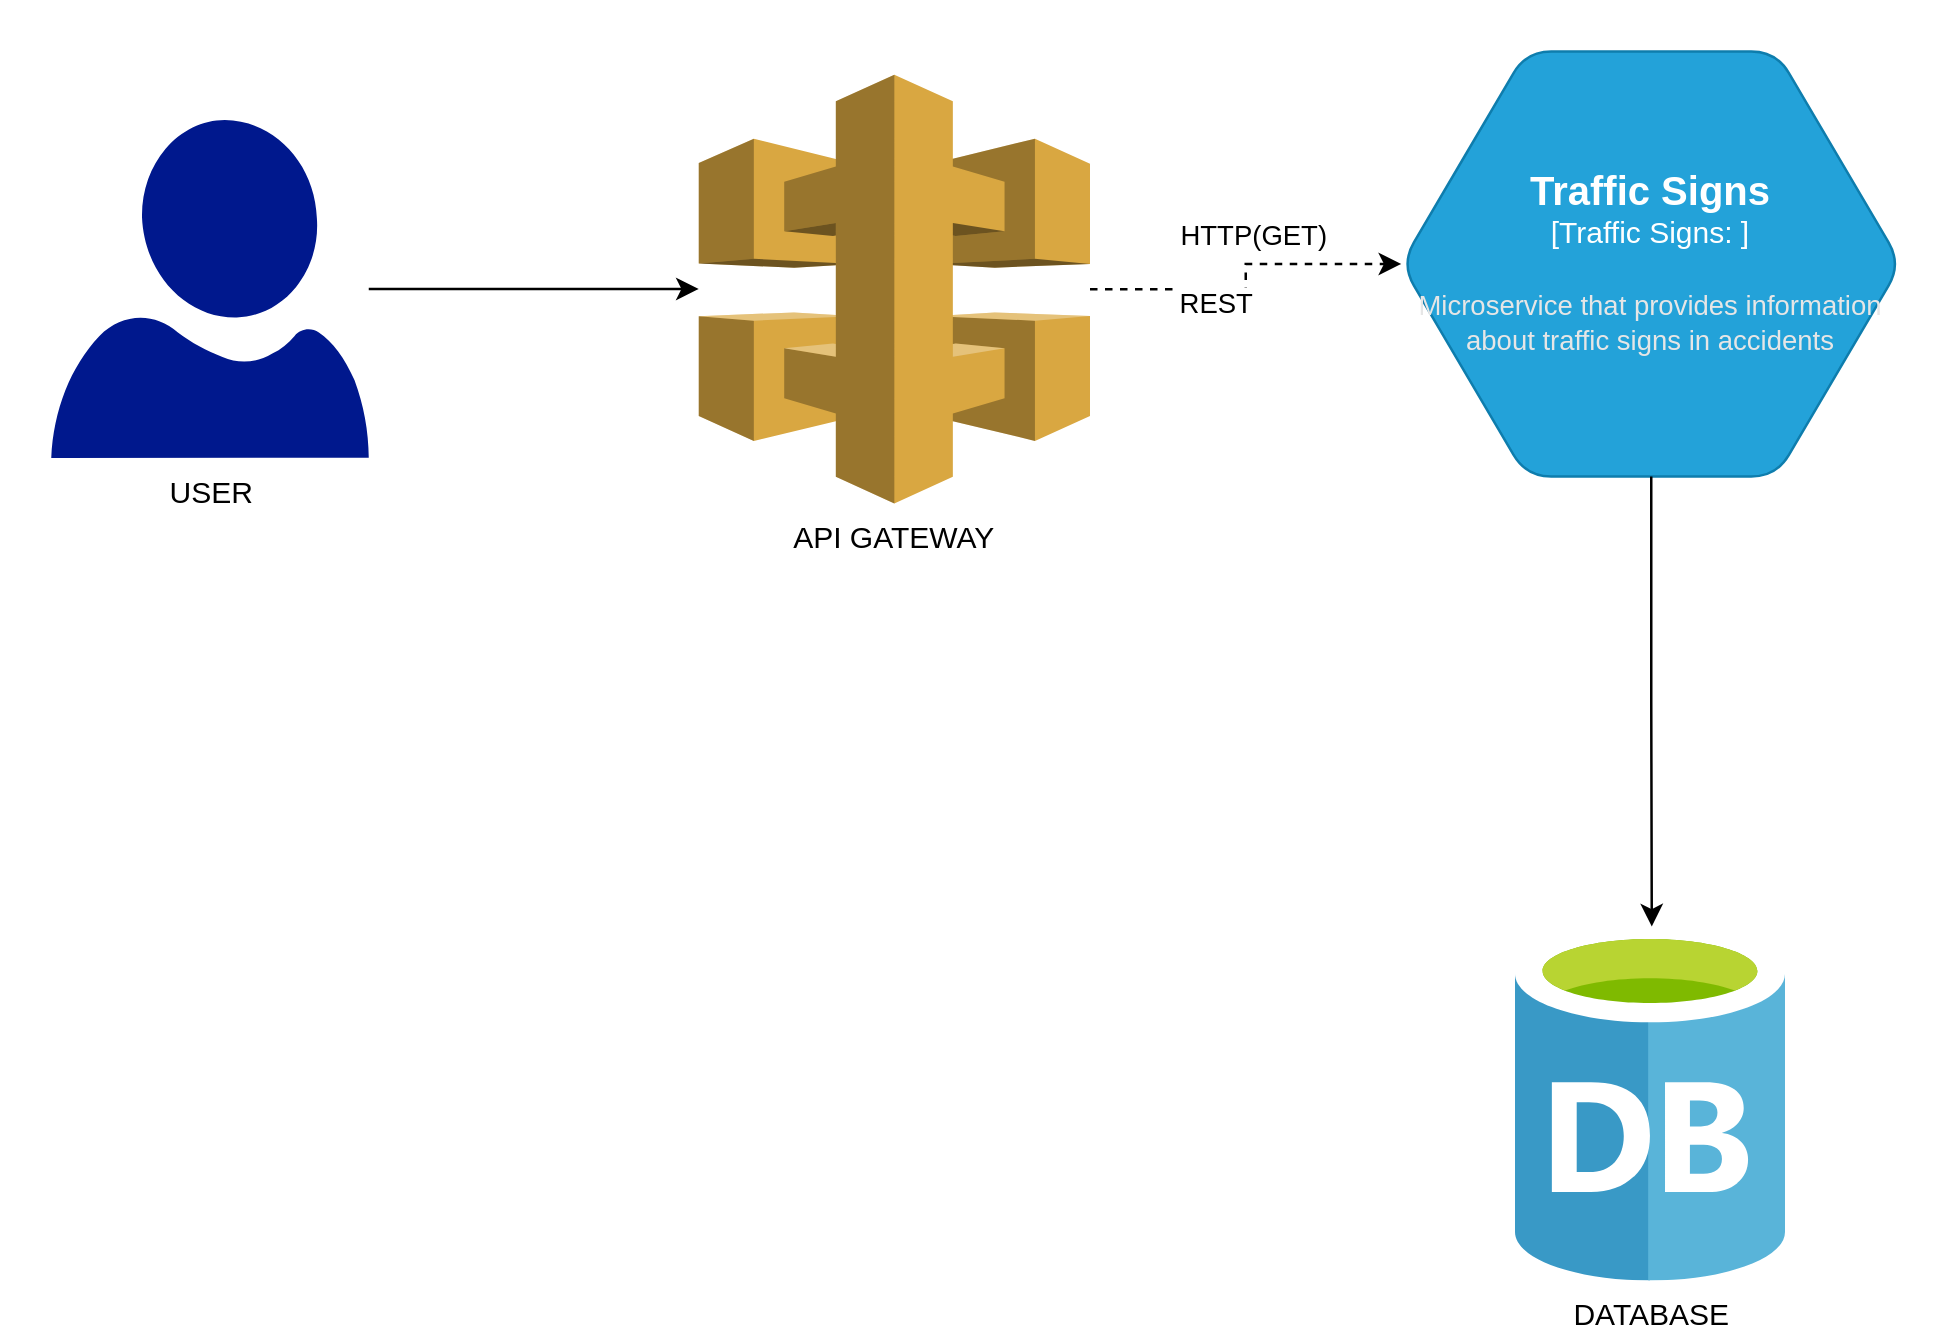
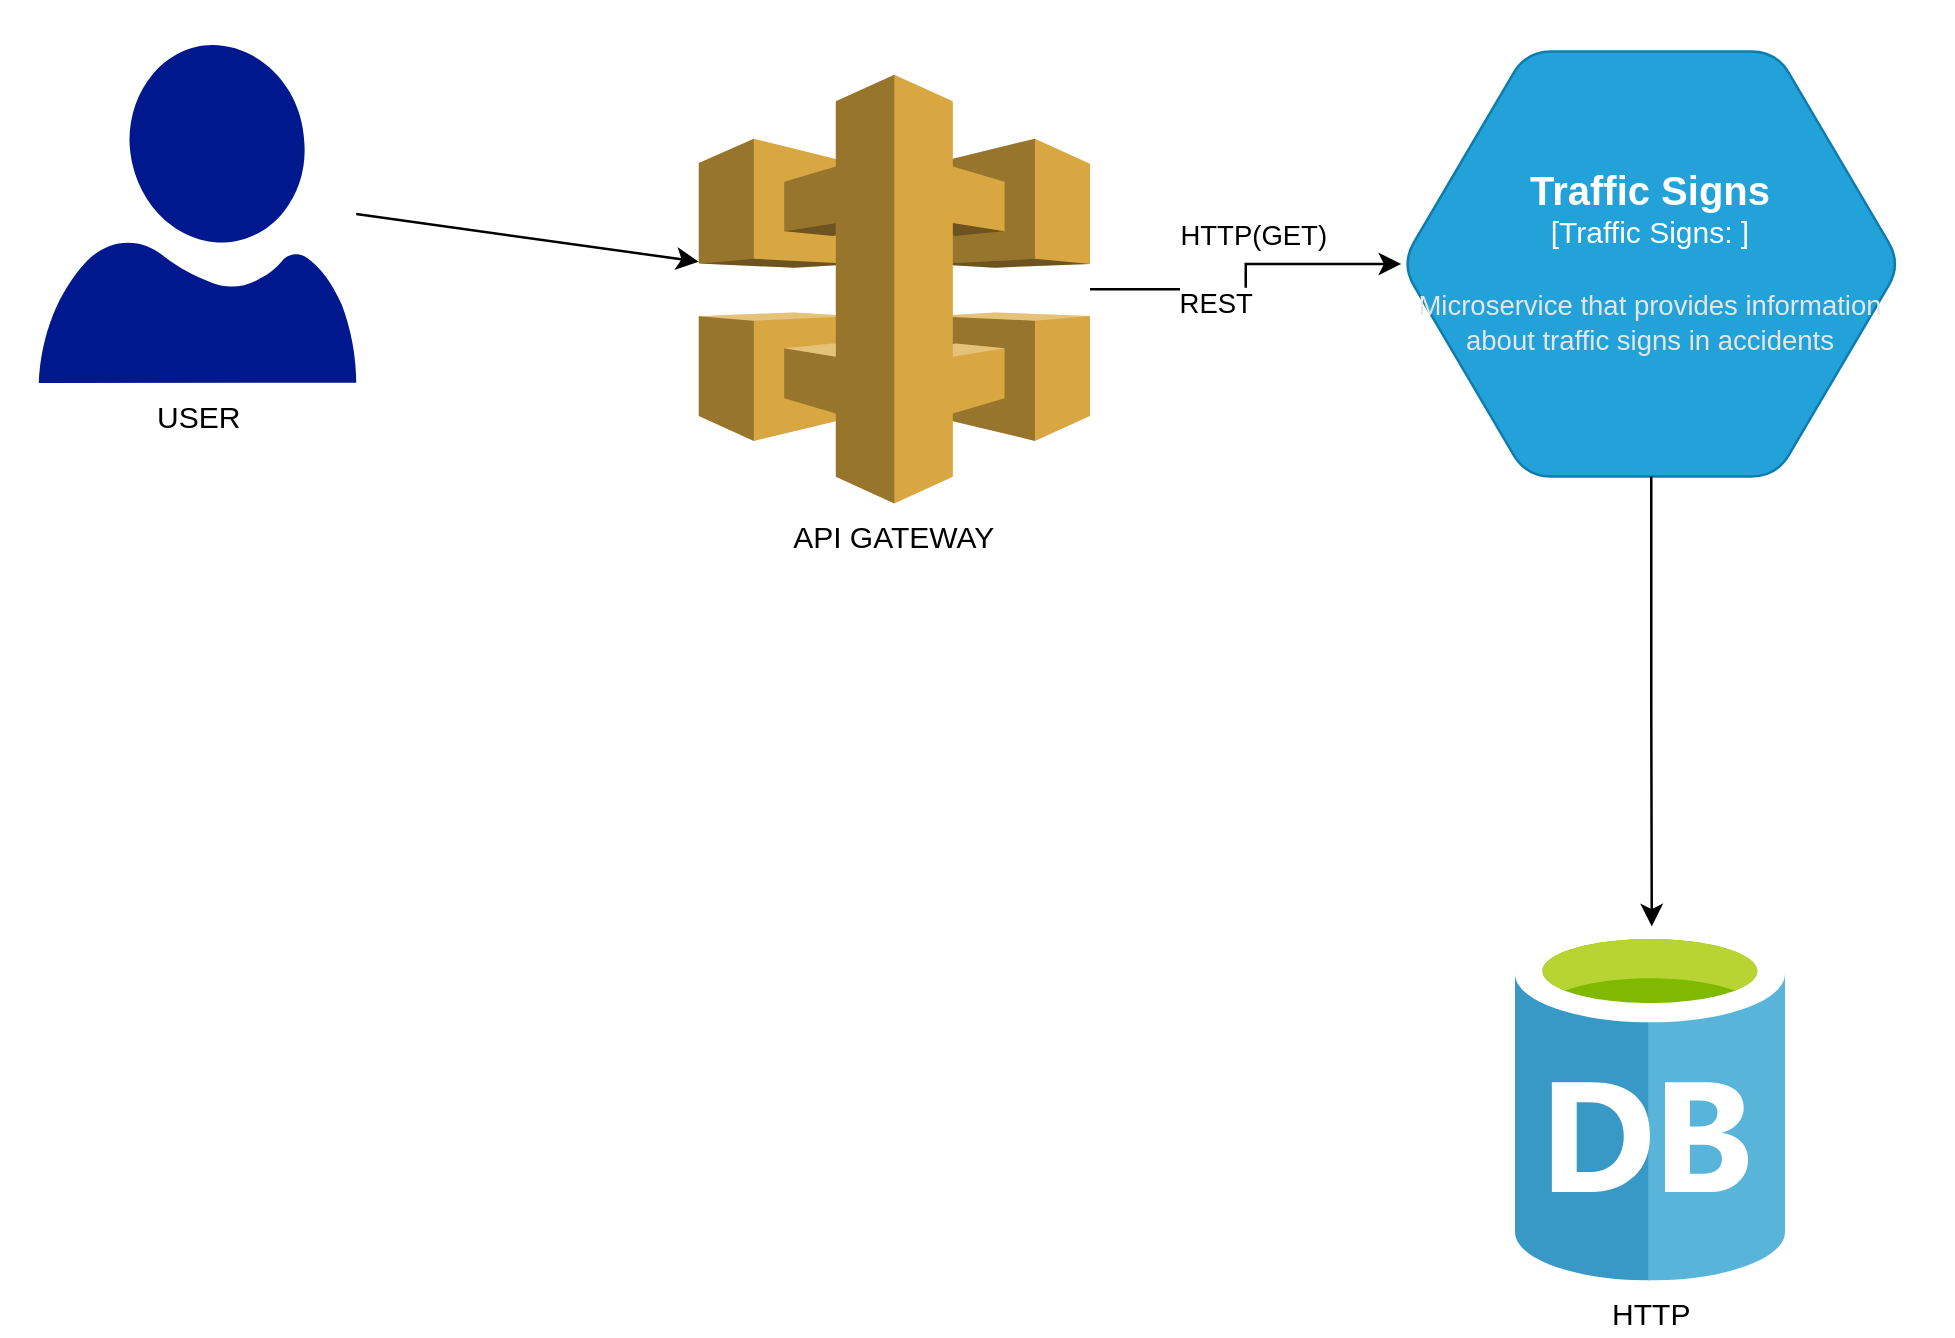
  <mxCell id="0" />
  <mxCell id="1" parent="0" />
- <mxCell id="2" value="DATABASE" style="image;sketch=0;aspect=fixed;html=1;points=[];align=center;fontSize=12;image=img/lib/mscae/Database_General.svg;" vertex="1" parent="1"><mxGeometry x="606" y="370" width="108" height="142.11" as="geometry" /></mxCell>
- <mxCell id="3" value="USER" style="sketch=0;aspect=fixed;pointerEvents=1;shadow=0;dashed=0;html=1;strokeColor=none;labelPosition=center;verticalLabelPosition=bottom;verticalAlign=top;align=center;fillColor=#00188D;shape=mxgraph.azure.user" vertex="1" parent="1"><mxGeometry x="20" y="47.44" width="127" height="135.11" as="geometry" /></mxCell>
+ <mxCell id="2" value="HTTP" style="image;sketch=0;aspect=fixed;html=1;points=[];align=center;fontSize=12;image=img/lib/mscae/Database_General.svg;" vertex="1" parent="1"><mxGeometry x="606" y="370" width="108" height="142.11" as="geometry" /></mxCell>
+ <mxCell id="3" value="USER" style="sketch=0;aspect=fixed;pointerEvents=1;shadow=0;dashed=0;html=1;strokeColor=none;labelPosition=center;verticalLabelPosition=bottom;verticalAlign=top;align=center;fillColor=#00188D;shape=mxgraph.azure.user" vertex="1" parent="1"><mxGeometry x="15" y="17.44" width="127" height="135.11" as="geometry" /></mxCell>
  <mxCell id="4" value="API GATEWAY" style="outlineConnect=0;dashed=0;verticalLabelPosition=bottom;verticalAlign=top;align=center;html=1;shape=mxgraph.aws3.api_gateway;fillColor=#D9A741;gradientColor=none;" vertex="1" parent="1"><mxGeometry x="279" y="29.25" width="156.5" height="171.5" as="geometry" /></mxCell>
  <mxCell id="5" value="&lt;font style=&quot;font-size: 16px&quot;&gt;&lt;b&gt;Traffic Signs&lt;/b&gt;&lt;/font&gt;&lt;div&gt;[Traffic Signs:&amp;nbsp;]&lt;/div&gt;&lt;br&gt;&lt;div&gt;&lt;font style=&quot;font-size: 11px&quot;&gt;&lt;font color=&quot;#E6E6E6&quot;&gt;Microservice that provides information about traffic signs in accidents&lt;/font&gt;&lt;/div&gt;" style="shape=hexagon;size=50;perimeter=hexagonPerimeter2;whiteSpace=wrap;html=1;fixedSize=1;rounded=1;labelBackgroundColor=none;fillColor=#23A2D9;fontSize=12;fontColor=#ffffff;align=center;strokeColor=#0E7DAD;metaEdit=1;points=[[0.5,0,0],[1,0.25,0],[1,0.5,0],[1,0.75,0],[0.5,1,0],[0,0.75,0],[0,0.5,0],[0,0.25,0]];resizable=0;" vertex="1" parent="1"><mxGeometry x="560" y="20" width="200" height="170" as="geometry" /></mxCell>
  <mxCell id="6" style="rounded=0;orthogonalLoop=1;jettySize=auto;html=1;exitX=1;exitY=0.5;exitDx=0;exitDy=0;exitPerimeter=0;" edge="1" parent="1" source="3" target="4"><mxGeometry relative="1" as="geometry" /></mxCell>
- <mxCell id="7" style="edgeStyle=orthogonalEdgeStyle;rounded=0;orthogonalLoop=1;jettySize=auto;html=1;entryX=0;entryY=0.5;entryDx=0;entryDy=0;entryPerimeter=0;dashed=1;" edge="1" parent="1" source="4" target="5"><mxGeometry relative="1" as="geometry" /></mxCell>
+ <mxCell id="7" style="edgeStyle=orthogonalEdgeStyle;rounded=0;orthogonalLoop=1;jettySize=auto;html=1;entryX=0;entryY=0.5;entryDx=0;entryDy=0;entryPerimeter=0;" edge="1" parent="1" source="4" target="5"><mxGeometry relative="1" as="geometry" /></mxCell>
  <mxCell id="8" value="HTTP(GET)" style="edgeLabel;html=1;align=center;verticalAlign=middle;resizable=0;points=[];" vertex="1" connectable="0" parent="7"><mxGeometry x="-0.013" y="-3" relative="1" as="geometry"><mxPoint y="-18" as="offset" /></mxGeometry></mxCell>
  <mxCell id="9" value="REST" style="edgeLabel;html=1;align=center;verticalAlign=middle;resizable=0;points=[];" vertex="1" connectable="0" parent="7"><mxGeometry x="0.098" y="-2" relative="1" as="geometry"><mxPoint x="-14" y="13" as="offset" /></mxGeometry></mxCell>
  <mxCell id="10" style="edgeStyle=orthogonalEdgeStyle;rounded=0;orthogonalLoop=1;jettySize=auto;html=1;exitX=0.5;exitY=1;exitDx=0;exitDy=0;exitPerimeter=0;entryX=0.502;entryY=0;entryDx=0;entryDy=0;entryPerimeter=0;" edge="1" parent="1" source="5" target="2"><mxGeometry relative="1" as="geometry" /></mxCell>
